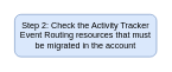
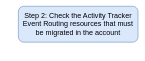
  <mxCell id="0" />
  <mxCell id="1" parent="0" />
- <mxCell id="2" value="Step 2: Check the Activity Tracker Event Routing resources that must be migrated in the account" style="rounded=1;whiteSpace=wrap;html=1;fillColor=#dae8fc;strokeColor=#6c8ebf;" parent="1" vertex="1"><mxGeometry x="20" y="20" width="200" height="60" as="geometry" /></mxCell>
+ <mxCell id="2" value="Step 2: Check the Activity Tracker Event Routing resources that must be migrated in the account" style="rounded=1;whiteSpace=wrap;html=1;fillColor=#dae8fc;strokeColor=#6c8ebf;" parent="1" vertex="1"><mxGeometry x="30" y="10" width="200" height="60" as="geometry" /></mxCell>
